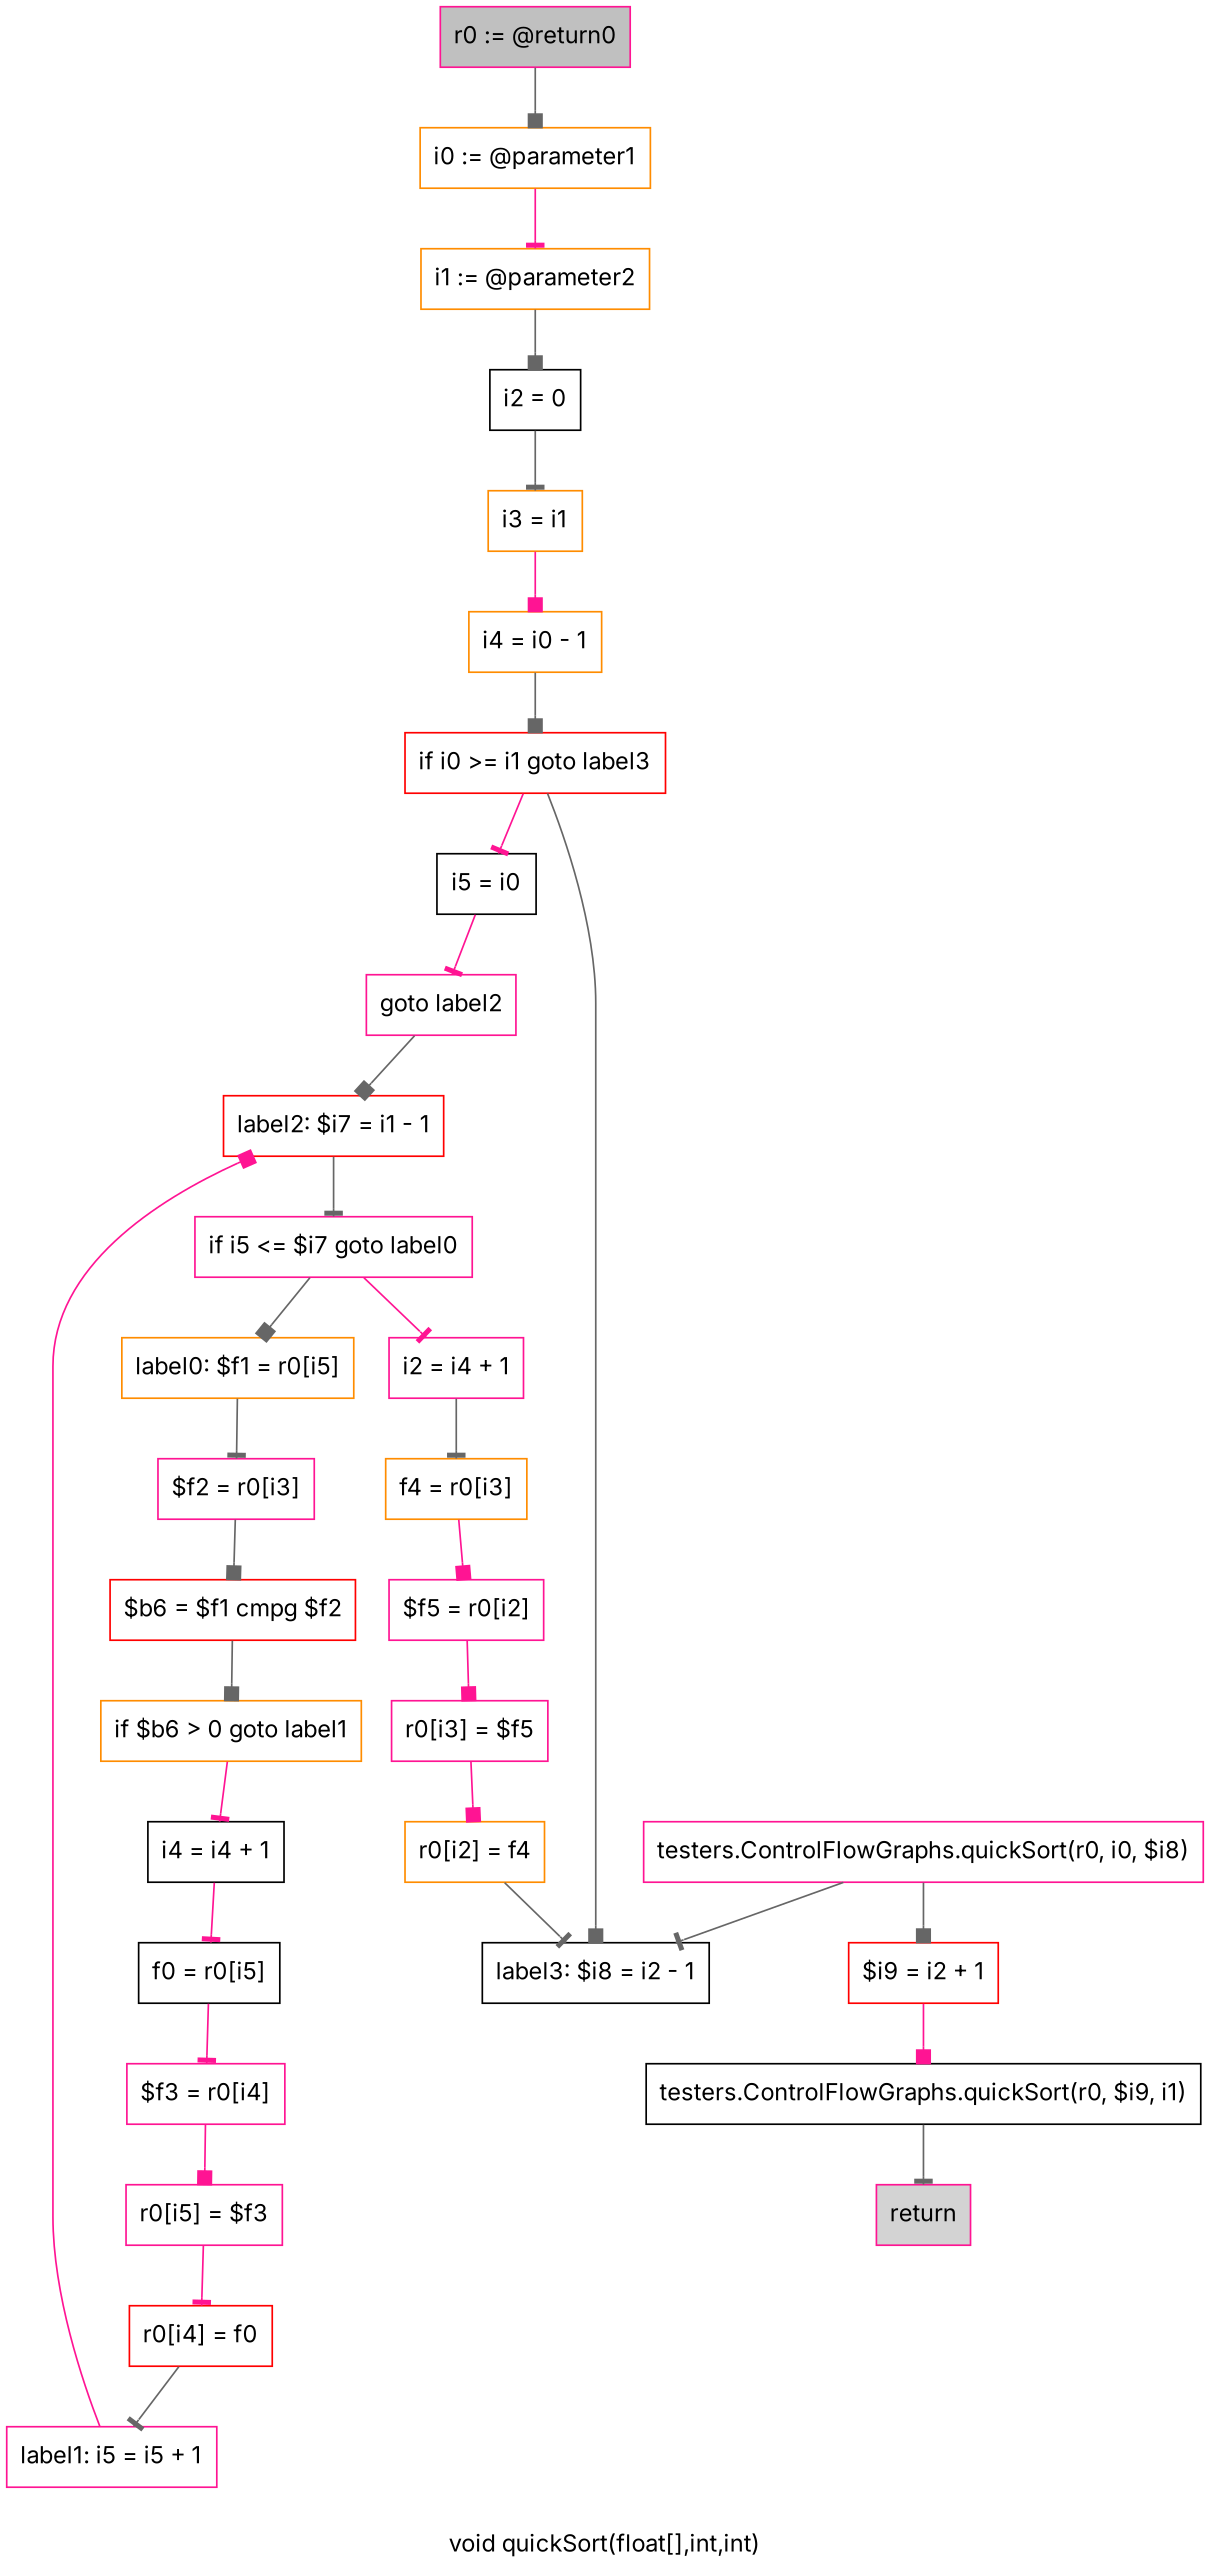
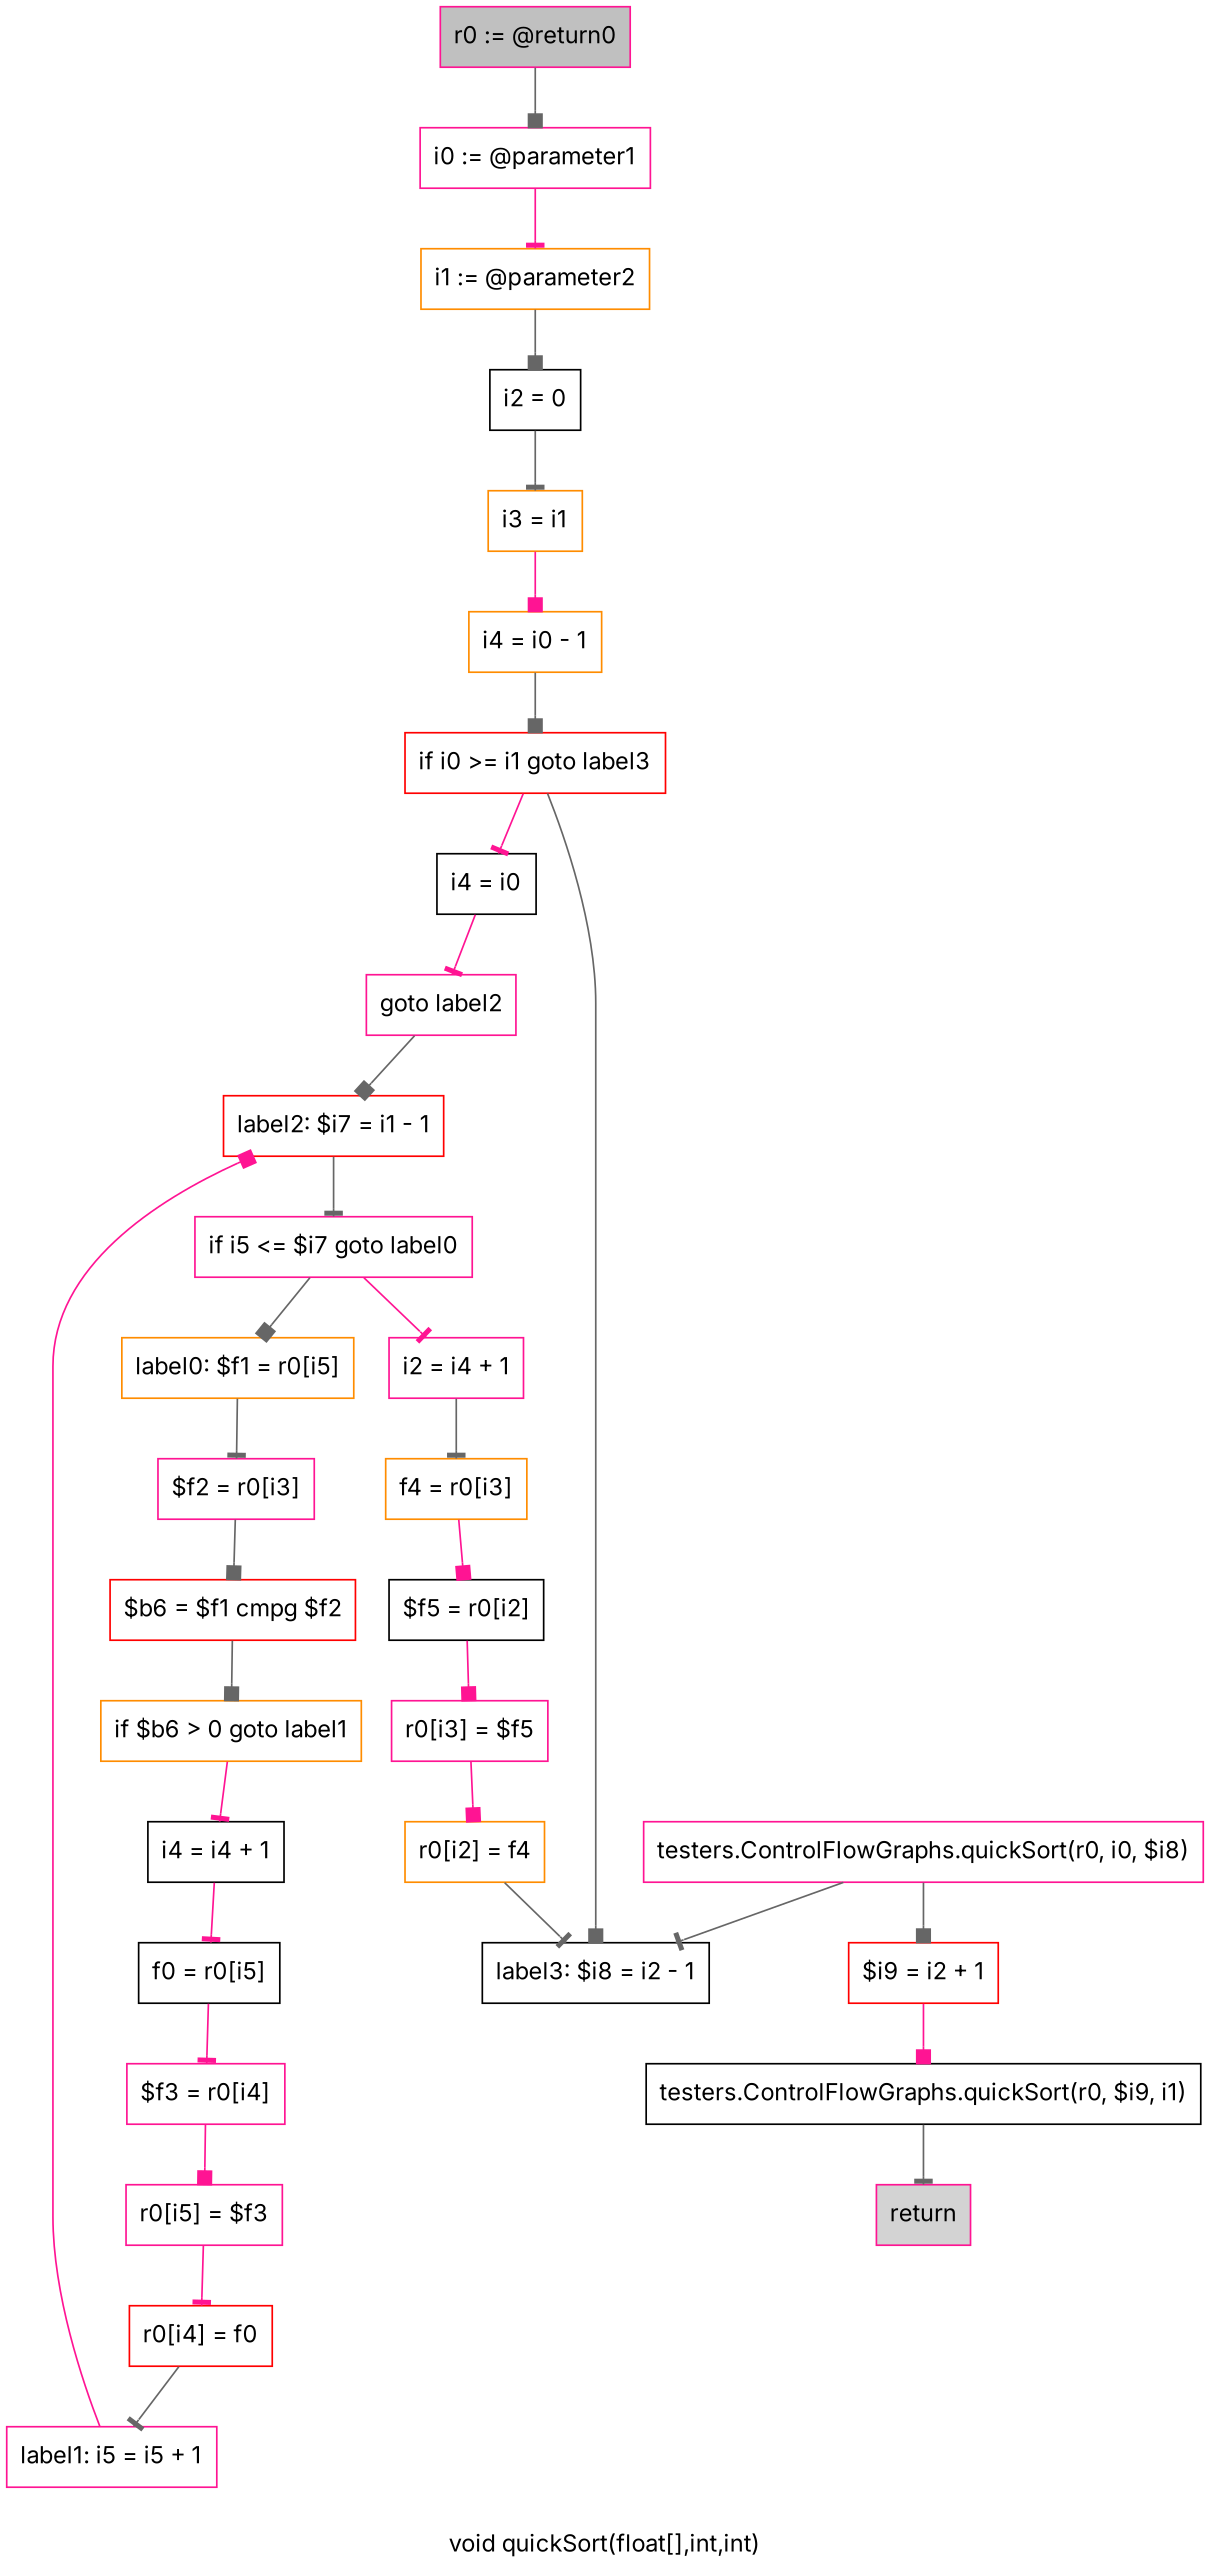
  digraph {
    fontname=Inter
    label="void quickSort(float[],int,int)"
    node [color=deeppink fontname=Inter shape=box]
    edge [arrowhead=box color=gray40 fontname=Inter]
    n1 [fillcolor=gray label="r0 := @return0" style=filled]
-   n2 [color=darkorange label="i0 := @parameter1"]
+   n2 [label="i0 := @parameter1"]
    n3 [color=darkorange label="i1 := @parameter2"]
    n4 [color=black label="i2 = 0"]
    n5 [color=darkorange label="i3 = i1"]
    n6 [color=darkorange label="i4 = i0 - 1"]
    n7 [color=red label="if i0 >= i1 goto label3"]
-   n8 [color=black label="i5 = i0"]
+   n8 [color=black label="i4 = i0"]
    n9 [color=black label="label3: $i8 = i2 - 1"]
    n10 [label="goto label2"]
    n11 [color=red label="label2: $i7 = i1 - 1"]
    n12 [label="testers.ControlFlowGraphs.quickSort(r0, i0, $i8)"]
    n13 [color=red label="$i9 = i2 + 1"]
    n14 [label="if i5 <= $i7 goto label0"]
    n15 [color=darkorange label="label0: $f1 = r0[i5]"]
    n16 [label="i2 = i4 + 1"]
    n17 [label="$f2 = r0[i3]"]
    n18 [color=red label="$b6 = $f1 cmpg $f2"]
    n19 [color=darkorange label="if $b6 > 0 goto label1"]
    n20 [color=black label="i4 = i4 + 1"]
    n21 [color=black label="f0 = r0[i5]"]
    n22 [label="label1: i5 = i5 + 1"]
    n23 [label="$f3 = r0[i4]"]
    n24 [label="r0[i5] = $f3"]
    n25 [color=red label="r0[i4] = f0"]
    n26 [color=darkorange label="f4 = r0[i3]"]
-   n27 [label="$f5 = r0[i2]"]
+   n27 [color=black label="$f5 = r0[i2]"]
    n28 [label="r0[i3] = $f5"]
    n29 [color=darkorange label="r0[i2] = f4"]
    n30 [color=black label="testers.ControlFlowGraphs.quickSort(r0, $i9, i1)"]
    n31 [fillcolor=lightgray label=return style=filled]
    n1 -> n2
    n2 -> n3 [arrowhead=tee color=deeppink]
    n3 -> n4
    n4 -> n5 [arrowhead=tee]
    n5 -> n6 [color=deeppink]
    n6 -> n7
    n7 -> n8 [arrowhead=tee color=deeppink]
    n7 -> n9
    n8 -> n10 [arrowhead=tee color=deeppink]
    n10 -> n11
    n11 -> n14 [arrowhead=tee]
    n12 -> n9 [arrowhead=tee]
    n12 -> n13
    n13 -> n30 [color=deeppink]
    n14 -> n15
    n14 -> n16 [arrowhead=tee color=deeppink]
    n15 -> n17 [arrowhead=tee]
    n16 -> n26 [arrowhead=tee]
    n17 -> n18
    n18 -> n19
    n19 -> n20 [arrowhead=tee color=deeppink]
    n20 -> n21 [arrowhead=tee color=deeppink]
    n21 -> n23 [arrowhead=tee color=deeppink]
    n22 -> n11 [color=deeppink]
    n23 -> n24 [color=deeppink]
    n24 -> n25 [arrowhead=tee color=deeppink]
    n25 -> n22 [arrowhead=tee]
    n26 -> n27 [color=deeppink]
    n27 -> n28 [color=deeppink]
    n28 -> n29 [color=deeppink]
    n29 -> n9 [arrowhead=tee]
    n30 -> n31 [arrowhead=tee]
  }
